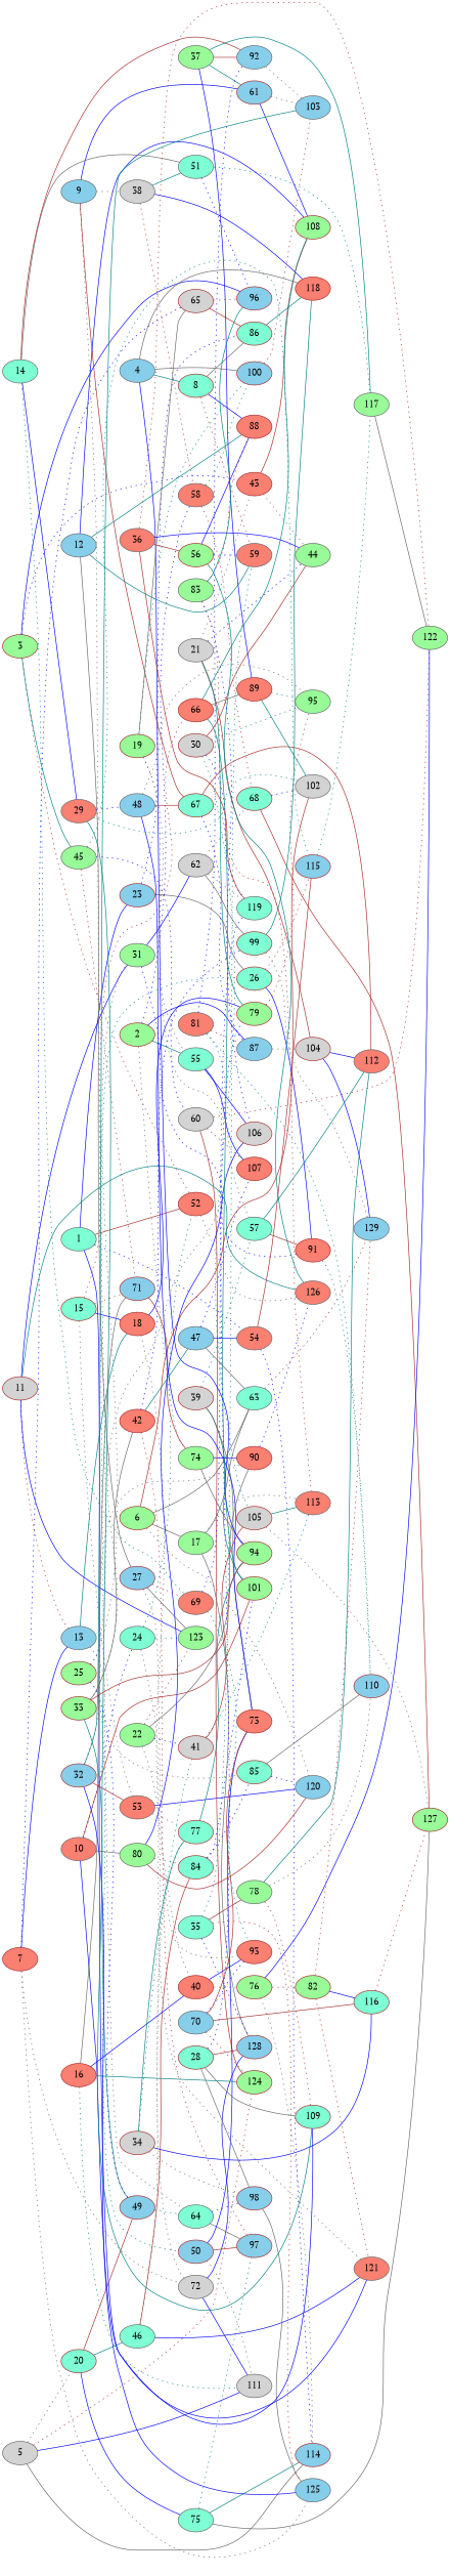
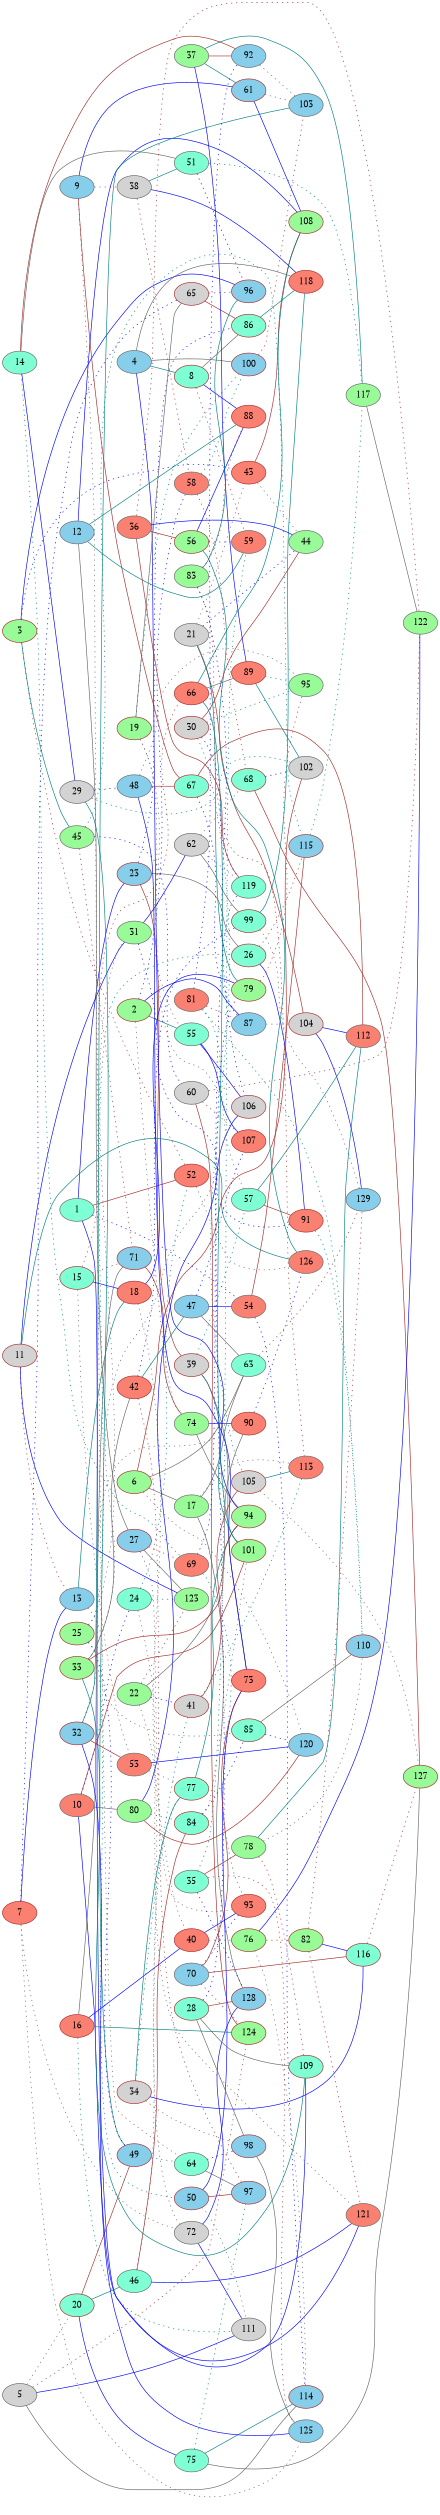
  graph {
    fontname="PT Serif"
    rankdir=LR
    node [color=brown fillcolor=palegreen fontname="PT Serif" style=filled]
    edge [color=blue fontname="PT Serif" style=solid]
    1 [color=gray40 fillcolor=aquamarine]
    23 [fillcolor=skyblue]
    52 [fillcolor=salmon]
    54 [color=gray40 fillcolor=salmon]
    121 [color=gray40 fillcolor=salmon]
    86 [fillcolor=aquamarine]
    26 [fillcolor=aquamarine]
    39 [fillcolor=lightgrey]
    126 [color=gray40 fillcolor=salmon]
    114 [fillcolor=skyblue]
    115 [fillcolor=skyblue]
    55 [color=gray40 fillcolor=aquamarine]
    2
    58 [color=gray40 fillcolor=salmon]
    74 [color=gray40]
    87 [color=gray40 fillcolor=skyblue]
    106 [fillcolor=lightgrey]
    107 [fillcolor=salmon]
    100 [fillcolor=skyblue]
    68 [fillcolor=aquamarine]
    94
    90 [fillcolor=salmon]
    104 [fillcolor=lightgrey]
    3
    43 [fillcolor=salmon]
    45 [color=gray40]
    96 [fillcolor=skyblue]
    108
    44 [color=gray40]
    71 [fillcolor=skyblue]
    60 [color=gray40 fillcolor=lightgrey]
    4 [color=gray40 fillcolor=skyblue]
    8 [fillcolor=aquamarine]
    118 [fillcolor=salmon]
    59 [color=gray40 fillcolor=salmon]
    88 [fillcolor=salmon]
    103 [color=gray40 fillcolor=skyblue]
    5 [color=gray40 fillcolor=lightgrey]
    20 [fillcolor=aquamarine]
    111 [color=gray40 fillcolor=lightgrey]
    124
    46 [color=gray40 fillcolor=aquamarine]
    49 [fillcolor=skyblue]
    75 [color=gray40 fillcolor=aquamarine]
    17 [color=gray40]
    6
    63 [color=gray40 fillcolor=aquamarine]
    102 [color=gray40 fillcolor=lightgrey]
    120 [color=gray40 fillcolor=skyblue]
    113 [color=gray40 fillcolor=salmon]
    128 [fillcolor=skyblue]
    129 [color=gray40 fillcolor=skyblue]
    7 [fillcolor=salmon]
    13 [color=gray40 fillcolor=skyblue]
    65 [fillcolor=lightgrey]
    72 [color=gray40 fillcolor=lightgrey]
    125 [color=gray40 fillcolor=skyblue]
    18 [fillcolor=salmon]
    85 [fillcolor=aquamarine]
    9 [color=gray40 fillcolor=skyblue]
    38 [color=gray40 fillcolor=lightgrey]
    61 [fillcolor=skyblue]
    64 [color=gray40 fillcolor=aquamarine]
    67 [fillcolor=aquamarine]
    51 [color=gray40 fillcolor=aquamarine]
    98 [fillcolor=skyblue]
    97 [fillcolor=skyblue]
    112 [color=gray40 fillcolor=salmon]
    10 [color=gray40 fillcolor=salmon]
    24 [color=gray40 fillcolor=aquamarine]
    80 [color=gray40]
    101
    109 [fillcolor=aquamarine]
    123 [color=gray40]
    84 [fillcolor=aquamarine]
    11 [fillcolor=lightgrey]
    31 [color=gray40]
    91 [fillcolor=salmon]
    62 [color=gray40 fillcolor=lightgrey]
    12 [color=gray40 fillcolor=skyblue]
    27 [fillcolor=skyblue]
    69 [color=gray40 fillcolor=salmon]
    93 [fillcolor=salmon]
    40 [fillcolor=salmon]
    79
    110 [fillcolor=skyblue]
    14 [color=gray40 fillcolor=aquamarine]
-   29 [color=gray40 fillcolor=salmon]
+   29 [color=gray40 fillcolor=lightgrey]
    92 [color=gray40 fillcolor=skyblue]
    48 [color=gray40 fillcolor=skyblue]
    117 [color=gray40]
    119 [color=gray40 fillcolor=aquamarine]
    15 [fillcolor=aquamarine]
    53 [color=gray40 fillcolor=salmon]
    66 [fillcolor=salmon]
    77 [fillcolor=aquamarine]
    89 [fillcolor=salmon]
    16 [fillcolor=salmon]
    76
    95 [color=gray40]
    19
    57 [color=gray40 fillcolor=aquamarine]
    127
    21 [color=gray40 fillcolor=lightgrey]
    22 [color=gray40]
    41 [fillcolor=lightgrey]
    105 [fillcolor=lightgrey]
    73 [fillcolor=salmon]
    25
    50 [fillcolor=skyblue]
    28 [fillcolor=aquamarine]
    30 [fillcolor=lightgrey]
    99 [fillcolor=aquamarine]
    32 [fillcolor=skyblue]
    33
    42 [fillcolor=salmon]
    47 [color=gray40 fillcolor=skyblue]
    34 [fillcolor=lightgrey]
    116 [fillcolor=aquamarine]
    35 [color=gray40 fillcolor=aquamarine]
    78 [color=gray40]
    36 [color=gray40 fillcolor=salmon]
    56
    122 [color=gray40]
    37 [color=gray40]
    82
    70 [color=gray40 fillcolor=skyblue]
    81 [color=gray40 fillcolor=salmon]
    83 [color=gray40]
    1 -- 23
    1 -- 52 [color=brown]
    1 -- 54 [style=dotted]
    1 -- 121
    23 -- 86 [style=dotted]
    23 -- 26 [color=gray40]
+   23 -- 39 [color=brown]
    52 -- 126 [color=gray40 style=dotted]
    54 -- 114 [style=dotted]
    54 -- 115 [color=brown]
    86 -- 118 [color=teal]
    26 -- 115 [color=brown style=dotted]
    26 -- 91
    39 -- 101 [color=teal]
    39 -- 57 [color=teal style=dotted]
    39 -- 73 [color=gray40]
    115 -- 117 [color=teal style=dotted]
    55 -- 106
    55 -- 107
    2 -- 55 [color=teal]
    2 -- 58 [style=dotted]
    2 -- 74 [color=gray40 style=dotted]
    2 -- 87
    58 -- 100 [color=teal style=dotted]
    58 -- 68 [color=brown style=dotted]
    74 -- 94 [color=gray40]
    74 -- 90
    87 -- 104 [color=gray40 style=dotted]
    100 -- 103 [color=brown style=dotted]
    68 -- 102 [style=dotted]
    68 -- 127 [color=brown]
    90 -- 126 [style=dotted]
    104 -- 129
    104 -- 112
    3 -- 52 [color=brown style=dotted]
    3 -- 43 [style=dotted]
    3 -- 45 [color=teal]
    3 -- 96
    43 -- 108 [color=brown]
    43 -- 44 [color=gray40 style=dotted]
    45 -- 115 [color=teal style=dotted]
    45 -- 71 [color=brown style=dotted]
    45 -- 60 [style=dotted]
    71 -- 74 [color=brown]
    60 -- 107 [color=brown style=dotted]
    60 -- 124 [color=brown]
    60 -- 122 [color=brown style=dotted]
    4 -- 100 [color=gray40]
    4 -- 94
    4 -- 8 [color=teal]
    4 -- 118 [color=gray40]
    8 -- 86 [color=gray40]
    8 -- 59 [color=brown style=dotted]
    8 -- 88
    5 -- 114 [color=gray40]
    5 -- 20 [color=gray40 style=dotted]
    5 -- 111
    5 -- 124 [color=brown style=dotted]
    20 -- 46 [color=teal]
    20 -- 49 [color=brown]
    20 -- 75
    46 -- 121
    46 -- 84 [color=brown]
    46 -- 77 [color=gray40 style=dotted]
    49 -- 64 [color=teal style=dotted]
    75 -- 114 [color=teal]
    75 -- 97 [color=teal style=dotted]
    75 -- 127 [color=gray40]
    17 -- 63 [color=gray40]
    17 -- 113 [color=gray40 style=dotted]
    17 -- 128 [color=gray40]
    6 -- 17 [color=gray40]
    6 -- 63 [color=gray40]
    6 -- 102 [color=brown]
    6 -- 120 [color=gray40 style=dotted]
    63 -- 129 [color=brown style=dotted]
    7 -- 13
    7 -- 65 [style=dotted]
    7 -- 72 [color=gray40 style=dotted]
    7 -- 125 [color=gray40 style=dotted]
    13 -- 18 [color=teal]
    13 -- 85 [color=gray40 style=dotted]
    65 -- 86 [color=brown]
    65 -- 96 [color=brown style=dotted]
    72 -- 111
    72 -- 128
    18 -- 40 [color=gray40 style=dotted]
    18 -- 79
    85 -- 120 [style=dotted]
    85 -- 110 [color=gray40]
    9 -- 38 [color=gray40 style=dotted]
    9 -- 61
    9 -- 64 [color=gray40 style=dotted]
    9 -- 67 [color=brown]
    38 -- 58 [color=brown style=dotted]
    38 -- 118
    38 -- 51 [color=teal]
    61 -- 108
    61 -- 103 [color=gray40 style=dotted]
    64 -- 98 [style=dotted]
    64 -- 97 [color=gray40]
    67 -- 87 [style=dotted]
    67 -- 112 [color=brown]
    51 -- 96 [style=dotted]
    51 -- 117 [color=teal style=dotted]
    98 -- 125 [color=gray40]
    10 -- 24 [style=dotted]
    10 -- 80 [color=gray40]
    10 -- 101 [color=brown]
    10 -- 109
    24 -- 52 [color=teal style=dotted]
    24 -- 121 [color=gray40 style=dotted]
    24 -- 123 [color=teal style=dotted]
    80 -- 106
    80 -- 120 [color=brown]
    80 -- 84 [color=gray40 style=dotted]
    84 -- 85 [style=dotted]
-   84 -- 101 [style=dotted]
+   84 -- 101 [color=gray40 style=dotted]
    11 -- 126 [color=teal]
    11 -- 13 [color=brown style=dotted]
    11 -- 123
    11 -- 31
    31 -- 91 [style=dotted]
    31 -- 62
    91 -- 110 [color=teal style=dotted]
    62 -- 68 [color=gray40 style=dotted]
    62 -- 119 [color=gray40 style=dotted]
    62 -- 99 [color=gray40]
    12 -- 108
    12 -- 59 [color=teal]
    12 -- 88 [color=teal]
    12 -- 27 [color=gray40]
    27 -- 123 [color=gray40]
    27 -- 69 [color=brown style=dotted]
    27 -- 93 [color=gray40 style=dotted]
    69 -- 93 [color=teal style=dotted]
    69 -- 119 [style=dotted]
    40 -- 93
    40 -- 76 [color=teal style=dotted]
    79 -- 95 [color=brown style=dotted]
    14 -- 51 [color=gray40]
    14 -- 69 [color=teal style=dotted]
    14 -- 29
    14 -- 92 [color=brown]
    29 -- 49 [color=teal]
    29 -- 102 [color=teal style=dotted]
    29 -- 48 [style=dotted]
    92 -- 103 [color=gray40 style=dotted]
    48 -- 67 [color=brown]
    48 -- 95 [color=gray40 style=dotted]
    48 -- 73
    117 -- 122 [color=gray40]
    15 -- 71 [color=brown style=dotted]
    15 -- 18
    15 -- 53 [color=gray40 style=dotted]
    15 -- 66 [color=brown style=dotted]
    53 -- 120
    53 -- 77 [color=gray40 style=dotted]
    66 -- 108 [color=teal]
    66 -- 101 [color=teal]
    66 -- 89 [color=gray40]
    77 -- 94 [color=teal]
    89 -- 102 [color=teal]
    89 -- 95 [color=teal style=dotted]
    16 -- 71 [color=gray40]
    16 -- 111 [color=teal style=dotted]
    16 -- 124 [color=teal]
    16 -- 40
    76 -- 114 [color=gray40 style=dotted]
    76 -- 122
    76 -- 82 [color=brown style=dotted]
    19 -- 55 [color=gray40 style=dotted]
    19 -- 100 [color=teal style=dotted]
    19 -- 65 [color=gray40]
    19 -- 57 [color=gray40 style=dotted]
    57 -- 112 [color=teal]
    57 -- 91 [color=brown]
    21 -- 104 [color=brown]
    21 -- 43 [color=gray40 style=dotted]
    21 -- 44 [style=dotted]
    21 -- 79 [color=teal]
    22 -- 90 [color=gray40]
    22 -- 72 [color=gray40 style=dotted]
    22 -- 123 [color=brown style=dotted]
    22 -- 41 [style=dotted]
    41 -- 113 [color=teal style=dotted]
    41 -- 105 [color=brown]
    105 -- 113 [color=teal]
    105 -- 127 [color=gray40 style=dotted]
    25 -- 26 [color=teal style=dotted]
    25 -- 49 [style=dotted]
    25 -- 31 [color=gray40 style=dotted]
    25 -- 50 [color=teal style=dotted]
    50 -- 111 [color=gray40 style=dotted]
    50 -- 97 [color=brown]
    50 -- 73
    28 -- 128 [color=brown]
    28 -- 98 [color=gray40]
    28 -- 109 [color=gray40]
    28 -- 79 [style=dotted]
    30 -- 44 [color=brown]
    30 -- 119 [style=dotted]
    30 -- 95 [color=teal style=dotted]
    30 -- 105 [color=teal style=dotted]
    99 -- 118 [color=teal]
    99 -- 129 [color=gray40 style=dotted]
    32 -- 90 [color=gray40 style=dotted]
    32 -- 103 [color=teal]
    32 -- 125
    32 -- 53 [color=brown]
    33 -- 106 [color=gray40 style=dotted]
    33 -- 94 [color=brown]
    33 -- 109 [color=teal]
    33 -- 42 [color=gray40]
    42 -- 97 [color=brown style=dotted]
    42 -- 99 [style=dotted]
    42 -- 47 [color=teal]
    47 -- 54
    47 -- 107 [style=dotted]
    47 -- 63 [color=gray40]
    34 -- 98 [color=gray40 style=dotted]
    34 -- 77 [color=teal]
    34 -- 41 [color=teal style=dotted]
    34 -- 116
    116 -- 127 [color=brown style=dotted]
    35 -- 59 [color=teal style=dotted]
    35 -- 128 [style=dotted]
    35 -- 125 [color=brown style=dotted]
    35 -- 78 [color=brown]
    78 -- 112 [color=teal]
    78 -- 109 [color=brown style=dotted]
    78 -- 110 [color=gray40 style=dotted]
    36 -- 44
    36 -- 119 [color=brown]
    36 -- 56 [color=brown]
    36 -- 122 [color=brown style=dotted]
    56 -- 126 [color=teal]
    56 -- 59 [style=dotted]
    56 -- 88
    37 -- 61 [color=teal]
    37 -- 92 [color=brown]
    37 -- 117 [color=teal]
    37 -- 89
    82 -- 121 [color=brown style=dotted]
    82 -- 129 [color=brown style=dotted]
    82 -- 116
    70 -- 124 [color=brown style=dotted]
    70 -- 93 [style=dotted]
    70 -- 73 [color=brown]
    70 -- 116 [color=brown]
    81 -- 87 [color=brown style=dotted]
    81 -- 107 [color=teal style=dotted]
    81 -- 110 [color=teal style=dotted]
    81 -- 92 [style=dotted]
    83 -- 106 [style=dotted]
    83 -- 96 [color=teal]
    83 -- 88 [color=brown style=dotted]
    83 -- 113 [color=brown style=dotted]
  }
